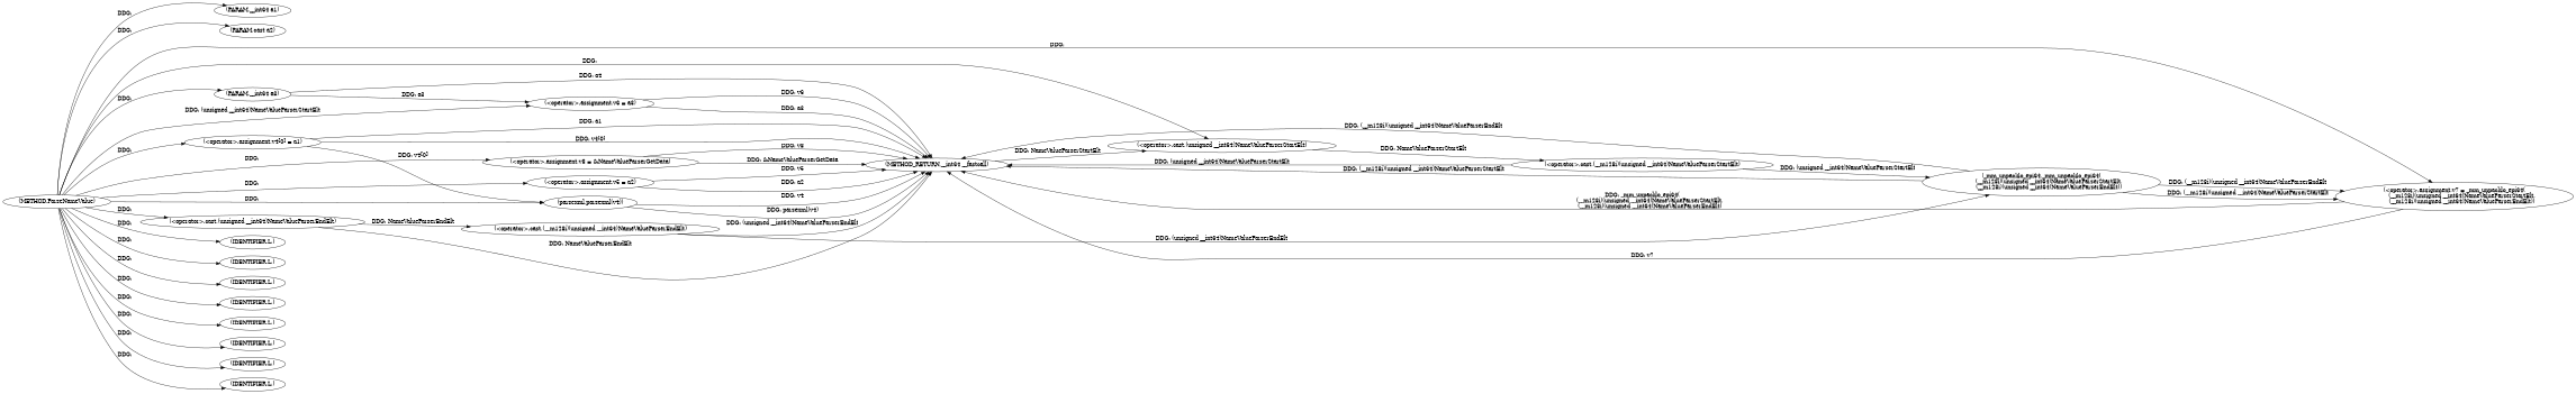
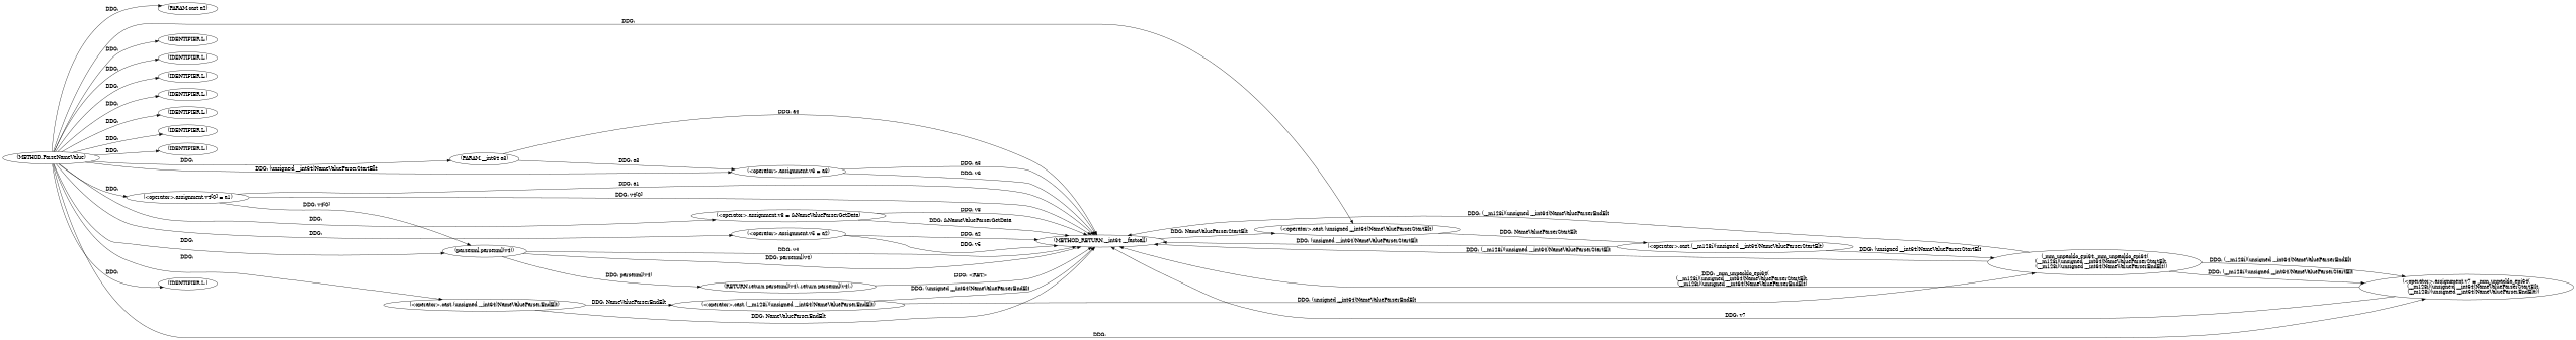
  digraph {
    rankdir=LR
    n1 [label="(METHOD,ParseNameValue)"]
-   n2 [label="(PARAM,__int64 a1)"]
    n3 [label="(PARAM,cast a2)"]
    n4 [label="(PARAM,__int64 a3)"]
    n5 [label="(IDENTIFIER,L,)"]
    n6 [label="(IDENTIFIER,L,)"]
    n7 [label="(IDENTIFIER,L,)"]
    n8 [label="(IDENTIFIER,L,)"]
    n9 [label="(IDENTIFIER,L,)"]
    n10 [label="(IDENTIFIER,L,)"]
    n11 [label="(IDENTIFIER,L,)"]
    n12 [label="(<operator>.assignment,v4[0] = a1)"]
    n13 [label="(<operator>.assignment,v5 = a2)"]
    n14 [label="(<operator>.assignment,v6 = a3)"]
    n15 [label="(<operator>.assignment,v7 = _mm_unpacklo_epi64(\n         (__m128i)(unsigned __int64)NameValueParserStartElt,\n         (__m128i)(unsigned __int64)NameValueParserEndElt))"]
    n16 [label="(<operator>.cast,(unsigned __int64)NameValueParserStartElt)"]
    n17 [label="(<operator>.cast,(unsigned __int64)NameValueParserEndElt)"]
    n18 [label="(<operator>.assignment,v8 = &NameValueParserGetData)"]
    n19 [label="(IDENTIFIER,L,)"]
    n20 [label="(parsexml,parsexml(v4))"]
    n21 [label="(METHOD_RETURN,__int64 __fastcall)"]
    n22 [label="(<operator>.cast,(__m128i)(unsigned __int64)NameValueParserStartElt)"]
    n23 [label="(<operator>.cast,(__m128i)(unsigned __int64)NameValueParserEndElt)"]
+   n24 [label="(RETURN,return parsexml(v4);,return parsexml(v4);)"]
    n25 [label="(_mm_unpacklo_epi64,_mm_unpacklo_epi64(\n         (__m128i)(unsigned __int64)NameValueParserStartElt,\n         (__m128i)(unsigned __int64)NameValueParserEndElt))"]
-   n1 -> n2 [label="DDG: "]
    n1 -> n3 [label="DDG: "]
    n1 -> n4 [label="DDG: "]
    n1 -> n5 [label="DDG: "]
    n1 -> n6 [label="DDG: "]
    n1 -> n7 [label="DDG: "]
    n1 -> n8 [label="DDG: "]
    n1 -> n9 [label="DDG: "]
    n1 -> n10 [label="DDG: "]
    n1 -> n11 [label="DDG: "]
    n1 -> n12 [label="DDG: "]
    n1 -> n13 [label="DDG: "]
    n1 -> n14 [label="DDG: (unsigned __int64)NameValueParserStartElt"]
    n1 -> n15 [label="DDG: "]
    n1 -> n16 [label="DDG: "]
    n1 -> n17 [label="DDG: "]
    n1 -> n18 [label="DDG: "]
    n1 -> n19 [label="DDG: "]
    n1 -> n20 [label="DDG: "]
    n4 -> n14 [label="DDG: a3"]
    n4 -> n21 [label="DDG: a4"]
    n12 -> n20 [label="DDG: v4[0]"]
    n12 -> n21 [label="DDG: a1"]
    n12 -> n21 [label="DDG: v4[0]"]
    n13 -> n21 [label="DDG: v5"]
    n13 -> n21 [label="DDG: a2"]
    n14 -> n21 [label="DDG: v6"]
    n14 -> n21 [label="DDG: a3"]
    n15 -> n21 [label="DDG: _mm_unpacklo_epi64(\n         (__m128i)(unsigned __int64)NameValueParserStartElt,\n         (__m128i)(unsigned __int64)NameValueParserEndElt)"]
    n15 -> n21 [label="DDG: v7"]
    n16 -> n22 [label="DDG: NameValueParserStartElt"]
    n17 -> n21 [label="DDG: NameValueParserEndElt"]
    n17 -> n23 [label="DDG: NameValueParserEndElt"]
    n18 -> n21 [label="DDG: v8"]
    n18 -> n21 [label="DDG: &NameValueParserGetData"]
    n20 -> n21 [label="DDG: v4"]
    n20 -> n21 [label="DDG: parsexml(v4)"]
+   n20 -> n24 [label="DDG: parsexml(v4)"]
    n21 -> n16 [label="DDG: NameValueParserStartElt"]
    n22 -> n21 [label="DDG: (unsigned __int64)NameValueParserStartElt"]
    n22 -> n25 [label="DDG: (unsigned __int64)NameValueParserStartElt"]
    n23 -> n21 [label="DDG: (unsigned __int64)NameValueParserEndElt"]
    n23 -> n25 [label="DDG: (unsigned __int64)NameValueParserEndElt"]
+   n24 -> n21 [label="DDG: <RET>"]
    n25 -> n15 [label="DDG: (__m128i)(unsigned __int64)NameValueParserStartElt"]
    n25 -> n15 [label="DDG: (__m128i)(unsigned __int64)NameValueParserEndElt"]
    n25 -> n21 [label="DDG: (__m128i)(unsigned __int64)NameValueParserStartElt"]
    n25 -> n21 [label="DDG: (__m128i)(unsigned __int64)NameValueParserEndElt"]
  }
